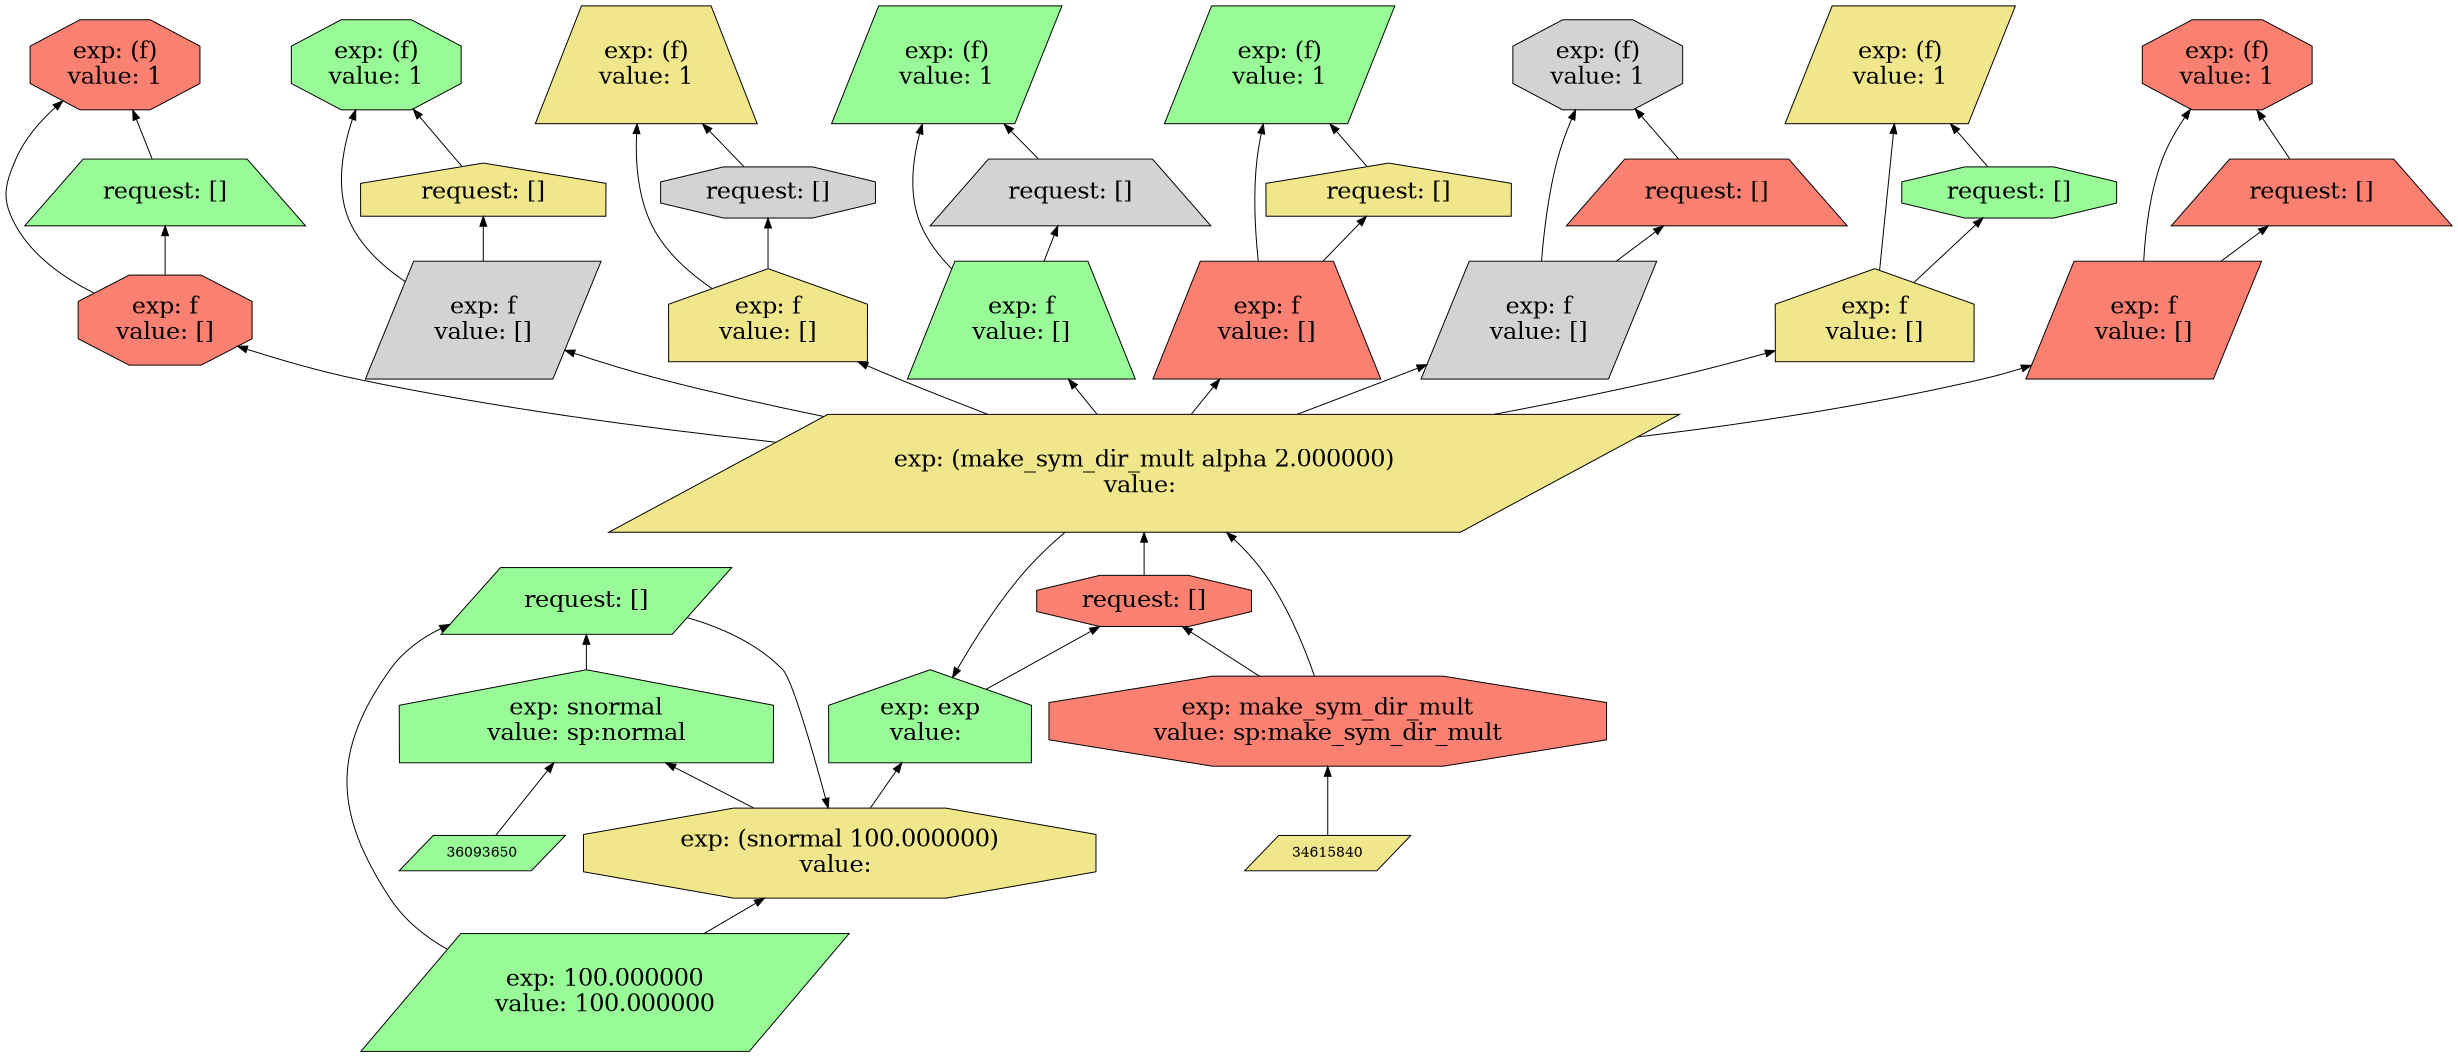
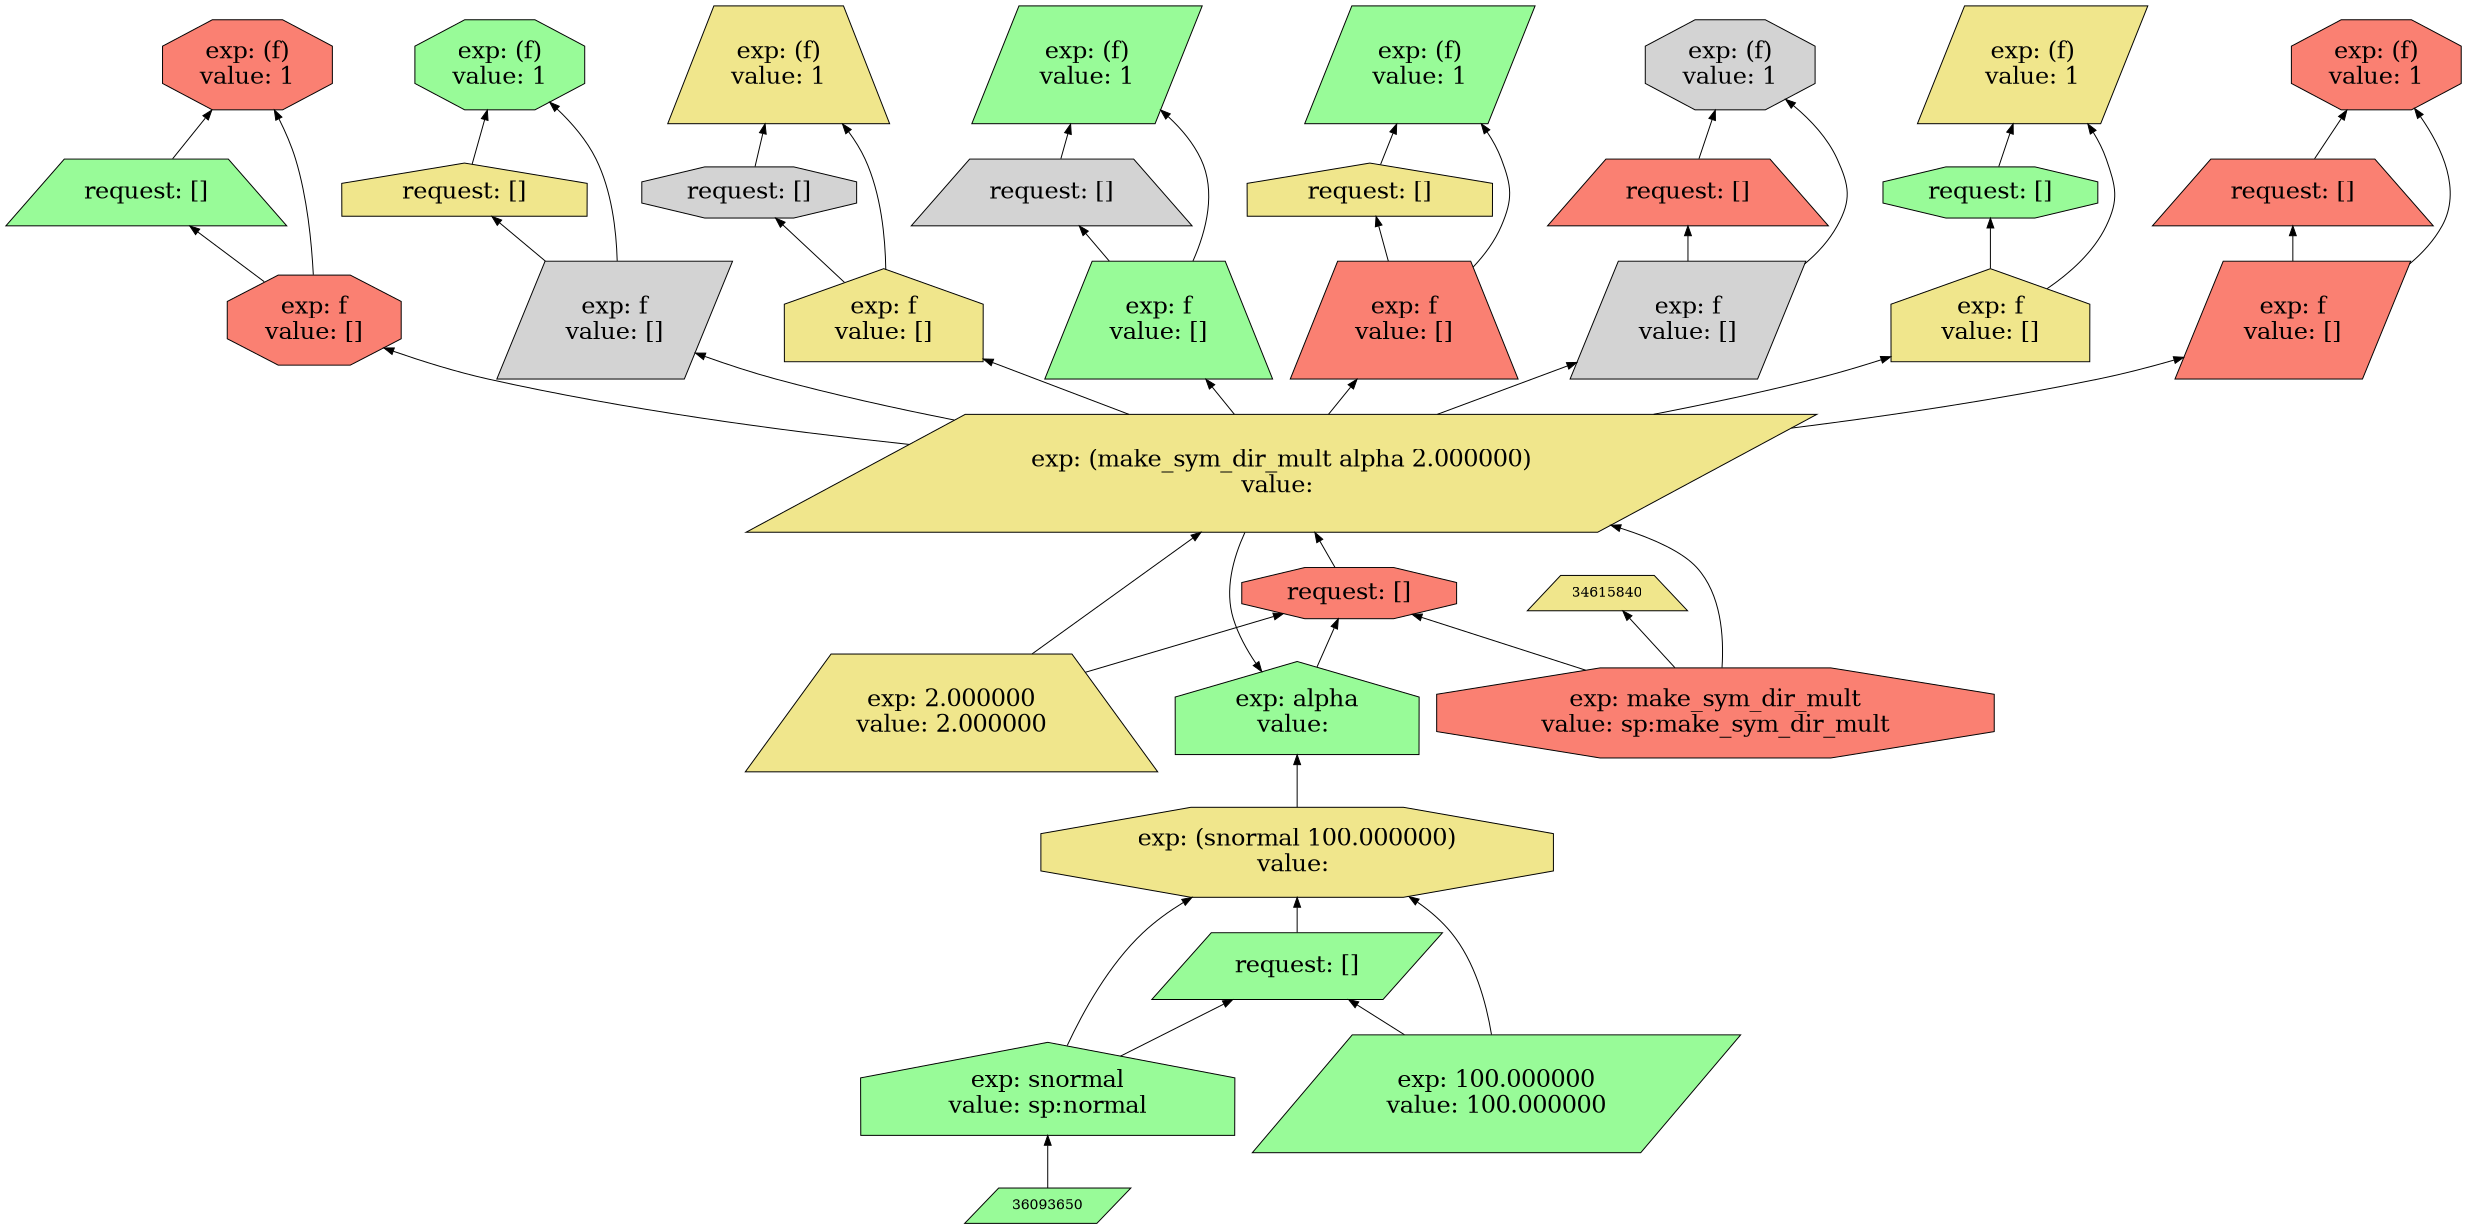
  digraph {
    fontsize=24
    rankdir=BT
    node [fillcolor=palegreen fontsize=24 shape=octagon style=filled]
    edge [arrowhead=normal color=black constraint=true style=solid]
    n1 [fillcolor=khaki label="exp: (snormal 100.000000)\nvalue: "]
    n2 [label="request: []" shape=parallelogram]
    n3 [label="exp: snormal\nvalue: sp:normal" shape=house]
    n4 [label="exp: 100.000000\nvalue: 100.000000" shape=parallelogram]
    n5 [fillcolor=khaki label="exp: (make_sym_dir_mult alpha 2.000000)\nvalue: " shape=parallelogram]
    n6 [fillcolor=salmon label="request: []"]
    n7 [fillcolor=salmon label="exp: make_sym_dir_mult\nvalue: sp:make_sym_dir_mult"]
-   n8 [label="exp: exp\nvalue: " shape=house]
+   n8 [label="exp: alpha\nvalue: " shape=house]
+   n9 [fillcolor=khaki label="exp: 2.000000\nvalue: 2.000000" shape=trapezium]
    n10 [fillcolor=salmon label="exp: (f)\nvalue: 1"]
    n11 [label="request: []" shape=trapezium]
    n12 [fillcolor=salmon label="exp: f\nvalue: []"]
    n13 [label="exp: (f)\nvalue: 1"]
    n14 [fillcolor=khaki label="request: []" shape=house]
    n15 [fillcolor=lightgrey label="exp: f\nvalue: []" shape=parallelogram]
    n16 [fillcolor=khaki label="exp: (f)\nvalue: 1" shape=trapezium]
    n17 [fillcolor=lightgrey label="request: []"]
    n18 [fillcolor=khaki label="exp: f\nvalue: []" shape=house]
    n19 [label="exp: (f)\nvalue: 1" shape=parallelogram]
    n20 [fillcolor=lightgrey label="request: []" shape=trapezium]
    n21 [label="exp: f\nvalue: []" shape=trapezium]
    n22 [label="exp: (f)\nvalue: 1" shape=parallelogram]
    n23 [fillcolor=khaki label="request: []" shape=house]
    n24 [fillcolor=salmon label="exp: f\nvalue: []" shape=trapezium]
    n25 [fillcolor=lightgrey label="exp: (f)\nvalue: 1"]
    n26 [fillcolor=salmon label="request: []" shape=trapezium]
    n27 [fillcolor=lightgrey label="exp: f\nvalue: []" shape=parallelogram]
    n28 [fillcolor=khaki label="exp: (f)\nvalue: 1" shape=parallelogram]
    n29 [label="request: []"]
    n30 [fillcolor=khaki label="exp: f\nvalue: []" shape=house]
    n31 [fillcolor=salmon label="exp: (f)\nvalue: 1"]
    n32 [fillcolor=salmon label="request: []" shape=trapezium]
    n33 [fillcolor=salmon label="exp: f\nvalue: []" shape=parallelogram]
-   34615840 [fillcolor=khaki shape=parallelogram fontsize=""]
+   34615840 [fillcolor=khaki shape=trapezium fontsize=""]
    n35 [label=36093650 shape=parallelogram fontsize=""]
    subgraph sub_1 {
      label="Venture Families"
      subgraph sub_2 {
        label=1
        n1
        n2
        n3
        n4
      }
      subgraph sub_3 {
        label=2
        n5
        n6
        n7
        n8
+       n9
      }
      subgraph sub_4 {
        label=3
        n10
        n11
        n12
      }
      subgraph sub_5 {
        label=4
        n13
        n14
        n15
      }
      subgraph sub_6 {
        label=5
        n16
        n17
        n18
      }
      subgraph sub_7 {
        label=6
        n19
        n20
        n21
      }
      subgraph sub_8 {
        label=7
        n22
        n23
        n24
      }
      subgraph sub_9 {
        label=8
        n25
        n26
        n27
      }
      subgraph sub_10 {
        label=9
        n28
        n29
        n30
      }
      subgraph sub_11 {
        label=10
        n31
        n32
        n33
      }
    }
    n1 -> n8
    n2 -> n1
-   n1 -> n3
+   n3 -> n1
    n3 -> n2
    n4 -> n1
    n4 -> n2
    n5 -> n8
    n5 -> n12
    n5 -> n15
    n5 -> n18
    n5 -> n21
    n5 -> n24
    n5 -> n27
    n5 -> n30
    n5 -> n33
    n6 -> n5
    n7 -> n5
    n7 -> n6
    n8 -> n6
+   n9 -> n5
+   n9 -> n6
    n11 -> n10
    n12 -> n10
    n12 -> n11
    n14 -> n13
    n15 -> n13
    n15 -> n14
    n17 -> n16
    n18 -> n16
    n18 -> n17
    n20 -> n19
    n21 -> n19
    n21 -> n20
    n23 -> n22
    n24 -> n22
    n24 -> n23
    n26 -> n25
    n27 -> n25
    n27 -> n26
    n29 -> n28
    n30 -> n28
    n30 -> n29
    n32 -> n31
    n33 -> n31
    n33 -> n32
-   34615840 -> n7
+   n7 -> 34615840
    n35 -> n3
  }
